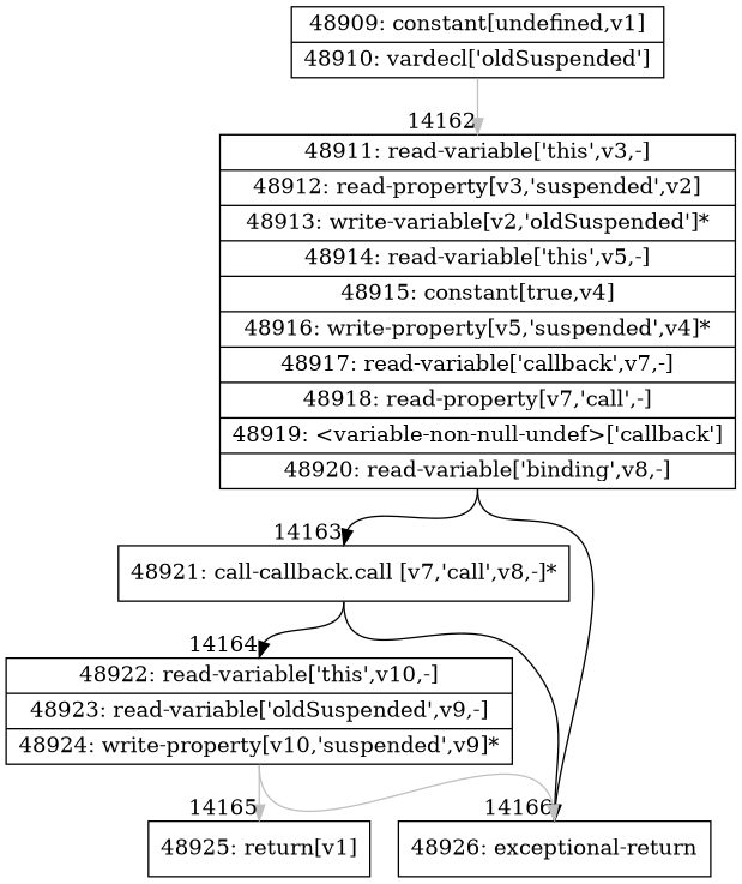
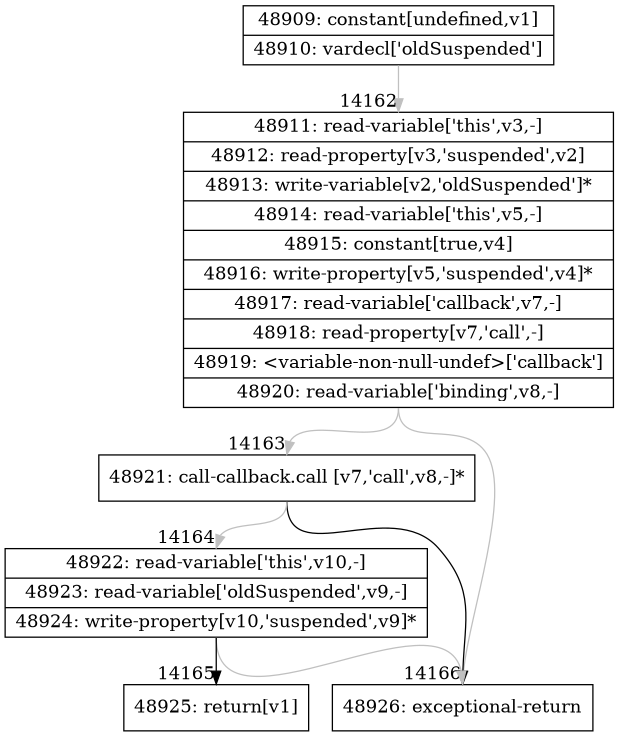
  digraph {
    rankdir=TD
    node [shape=record]
    edge [headport=n tailport=s]
    n1 [label="{48909: constant[undefined,v1]|48910: vardecl['oldSuspended']}"]
    n2 [label="{48911: read-variable['this',v3,-]|48912: read-property[v3,'suspended',v2]|48913: write-variable[v2,'oldSuspended']*|48914: read-variable['this',v5,-]|48915: constant[true,v4]|48916: write-property[v5,'suspended',v4]*|48917: read-variable['callback',v7,-]|48918: read-property[v7,'call',-]|48919: \<variable-non-null-undef\>['callback']|48920: read-variable['binding',v8,-]}"]
    n3 [label="{48921: call-callback.call [v7,'call',v8,-]*}"]
    n4 [label="{48926: exceptional-return}"]
    n5 [label="{48922: read-variable['this',v10,-]|48923: read-variable['oldSuspended',v9,-]|48924: write-property[v10,'suspended',v9]*}"]
    n6 [label="{48925: return[v1]}"]
    n1 -> n2 [color=gray headlabel="      14162"]
-   n2 -> n3 [headlabel="      14163"]
-   n2 -> n4 [color=black headlabel="      14166"]
+   n2 -> n3 [headlabel="      14163" color=gray]
+   n2 -> n4 [color=gray headlabel="      14166"]
    n3 -> n4 [color=black]
-   n3 -> n5 [headlabel="      14164"]
+   n3 -> n5 [headlabel="      14164" color=gray]
    n5 -> n4 [color=gray]
-   n5 -> n6 [headlabel="      14165" color=gray]
+   n5 -> n6 [headlabel="      14165"]
  }
